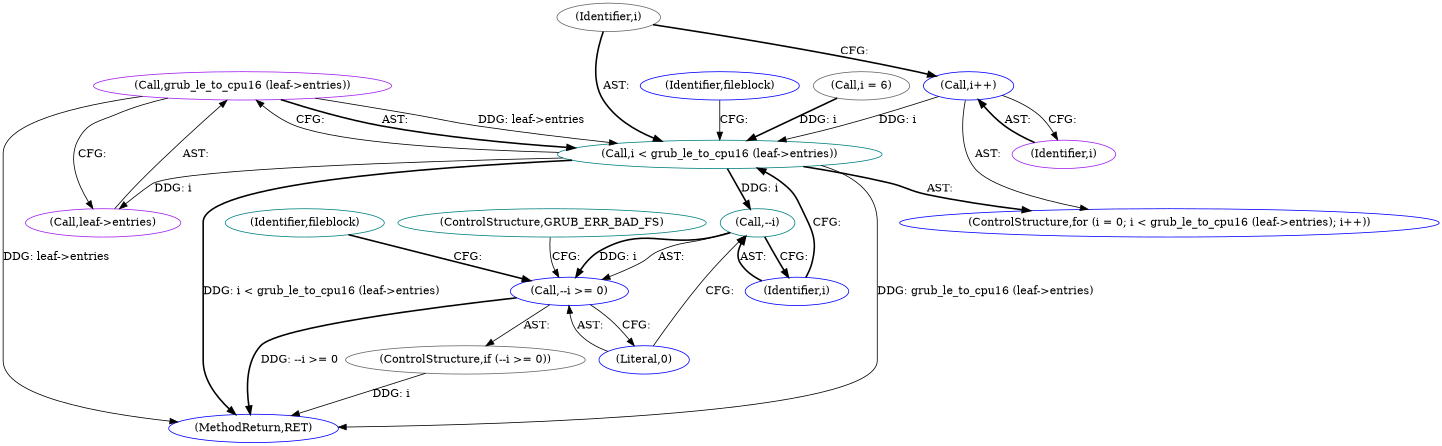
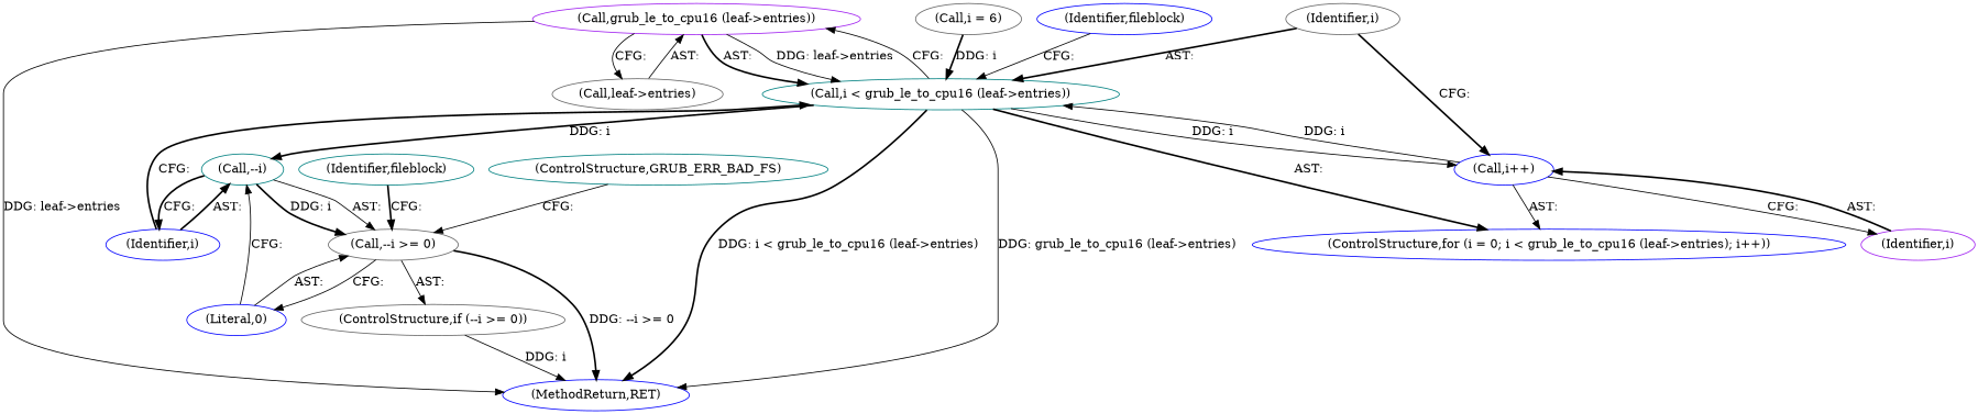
  digraph {
    node [color=blue]
    edge [style=solid]
    n1 [color=purple label="(Call,grub_le_to_cpu16 (leaf->entries))"]
    n2 [color=teal label="(Call,i < grub_le_to_cpu16 (leaf->entries))"]
-   n3 [color=purple label="(Call,leaf->entries)"]
+   n3 [color=gray40 label="(Call,leaf->entries)"]
    n4 [label="(MethodReturn,RET)"]
    n5 [label="(Call,i++)"]
    n6 [color=teal label="(Call,--i)"]
    n7 [label="(ControlStructure,for (i = 0; i < grub_le_to_cpu16 (leaf->entries); i++))"]
    n8 [color=purple label="(Identifier,i)"]
-   n9 [label="(Call,--i >= 0)"]
+   n9 [color=gray40 label="(Call,--i >= 0)"]
    n10 [label="(Identifier,i)"]
    n11 [label="(Literal,0)"]
    n12 [color=gray40 label="(ControlStructure,if (--i >= 0))"]
    n13 [color=gray40 label="(Identifier,i)"]
    n14 [label="(Identifier,fileblock)"]
    n15 [color=teal label="(Identifier,fileblock)"]
    n16 [color=gray40 label="(Call,i = 6)"]
    n17 [color=teal label="(ControlStructure,GRUB_ERR_BAD_FS)"]
    n1 -> n2 [label="AST: " style=bold]
    n1 -> n2 [label="DDG: leaf->entries"]
    n1 -> n3 [label="CFG: "]
    n1 -> n4 [label="DDG: leaf->entries"]
    n2 -> n1 [label="CFG: "]
    n2 -> n4 [label="DDG: i < grub_le_to_cpu16 (leaf->entries)" style=bold]
    n2 -> n4 [label="DDG: grub_le_to_cpu16 (leaf->entries)"]
-   n2 -> n3 [label="DDG: i"]
+   n2 -> n5 [label="DDG: i"]
    n2 -> n6 [label="DDG: i" style=bold]
    n2 -> n7 [label="AST: " style=bold]
    n3 -> n1 [label="AST: "]
    n5 -> n2 [label="DDG: i"]
    n5 -> n7 [label="AST: "]
    n5 -> n8 [label="CFG: "]
    n6 -> n9 [label="AST: "]
    n6 -> n9 [label="DDG: i" style=bold]
    n6 -> n10 [label="CFG: " style=bold]
    n8 -> n5 [label="AST: " style=bold]
    n9 -> n4 [label="DDG: --i >= 0" style=bold]
    n9 -> n11 [label="CFG: "]
    n9 -> n12 [label="AST: "]
    n10 -> n2 [label="CFG: " style=bold]
    n10 -> n6 [label="AST: " style=bold]
    n11 -> n6 [label="CFG: "]
    n11 -> n9 [label="AST: "]
    n12 -> n4 [label="DDG: i"]
    n13 -> n2 [label="AST: " style=bold]
    n13 -> n5 [label="CFG: " style=bold]
    n14 -> n2 [label="CFG: "]
    n15 -> n9 [label="CFG: " style=bold]
    n16 -> n2 [label="DDG: i" style=bold]
    n17 -> n9 [label="CFG: "]
  }
